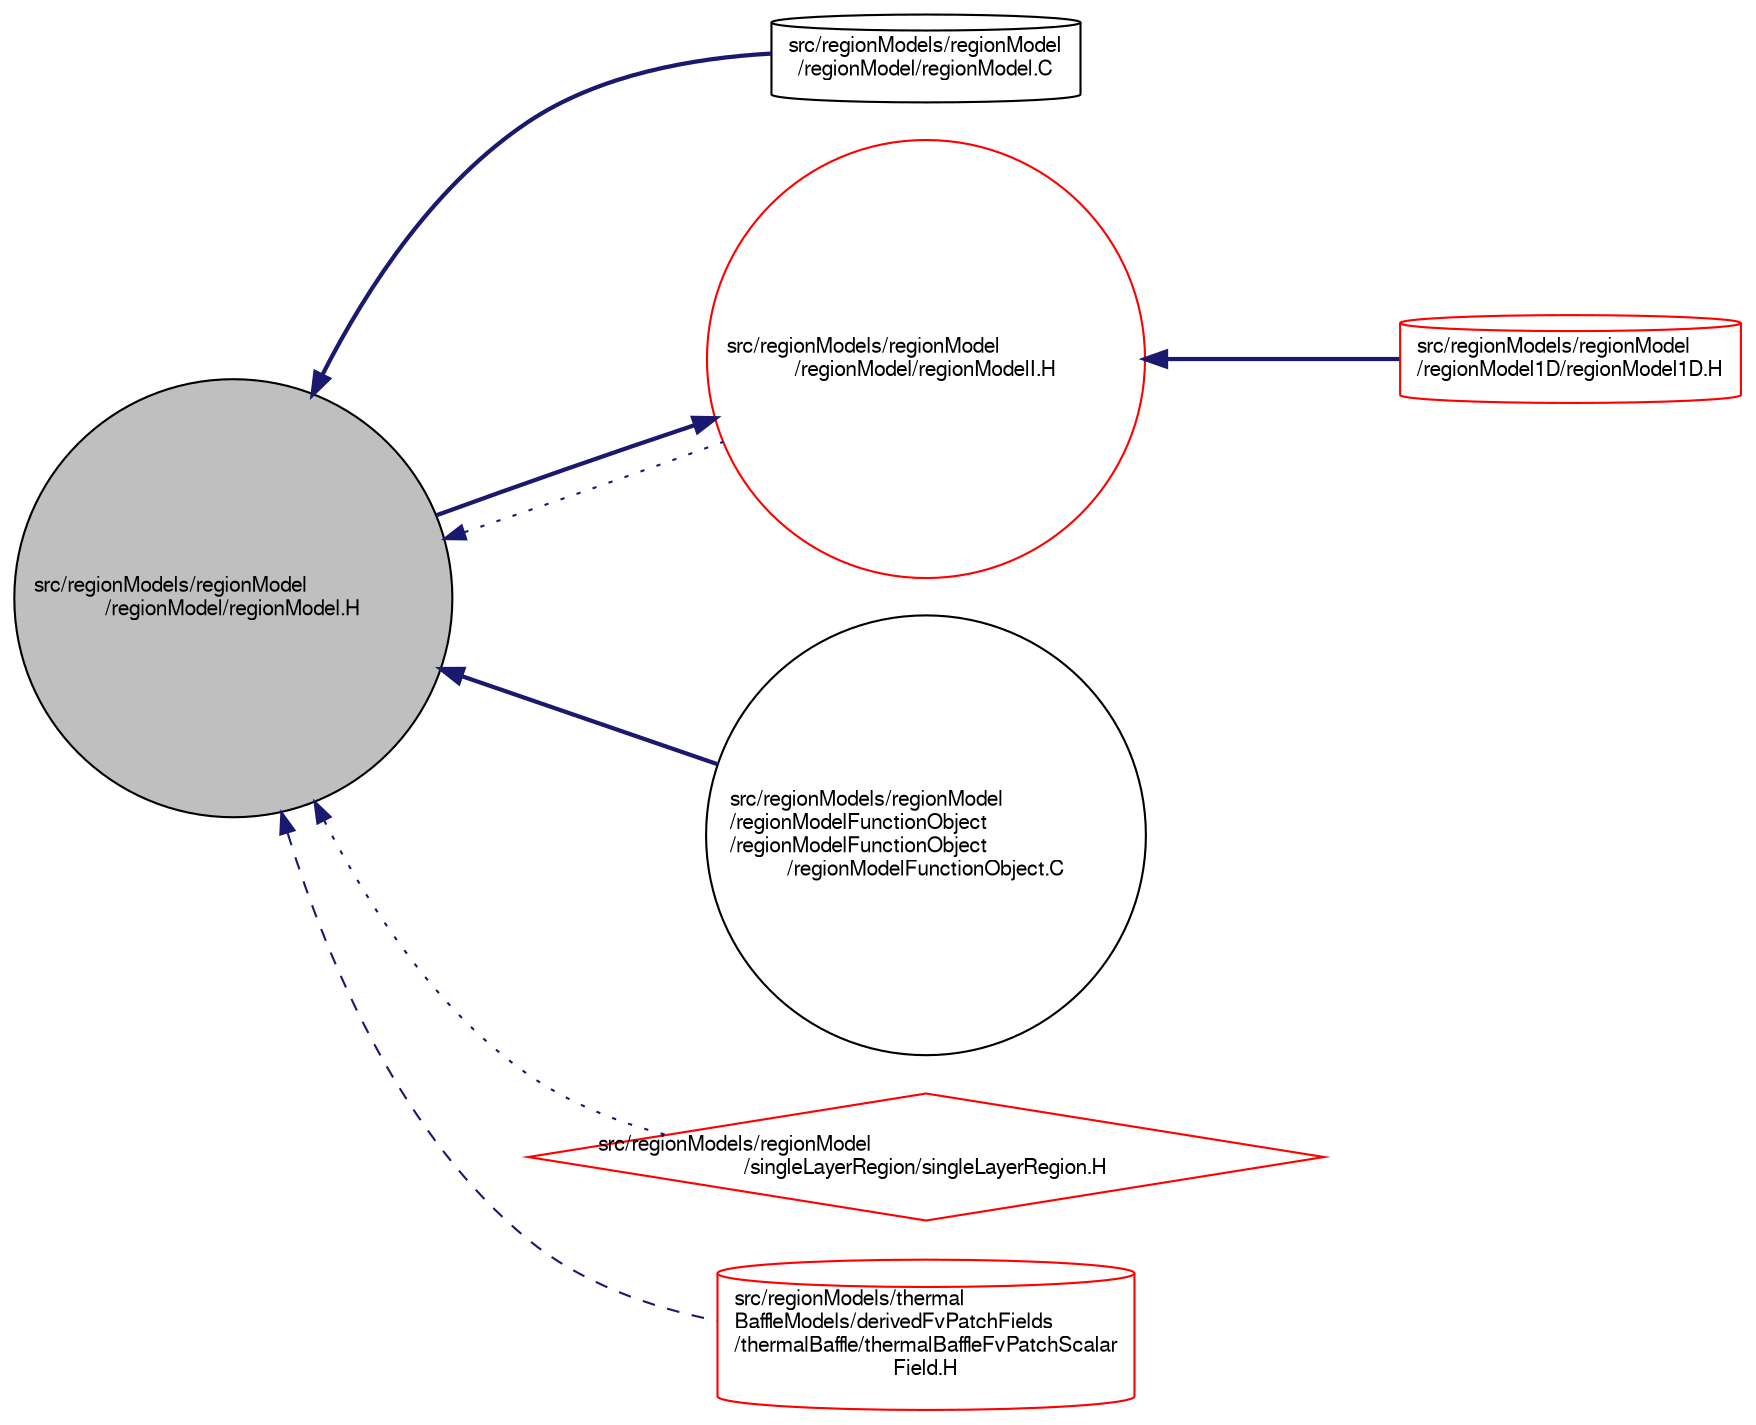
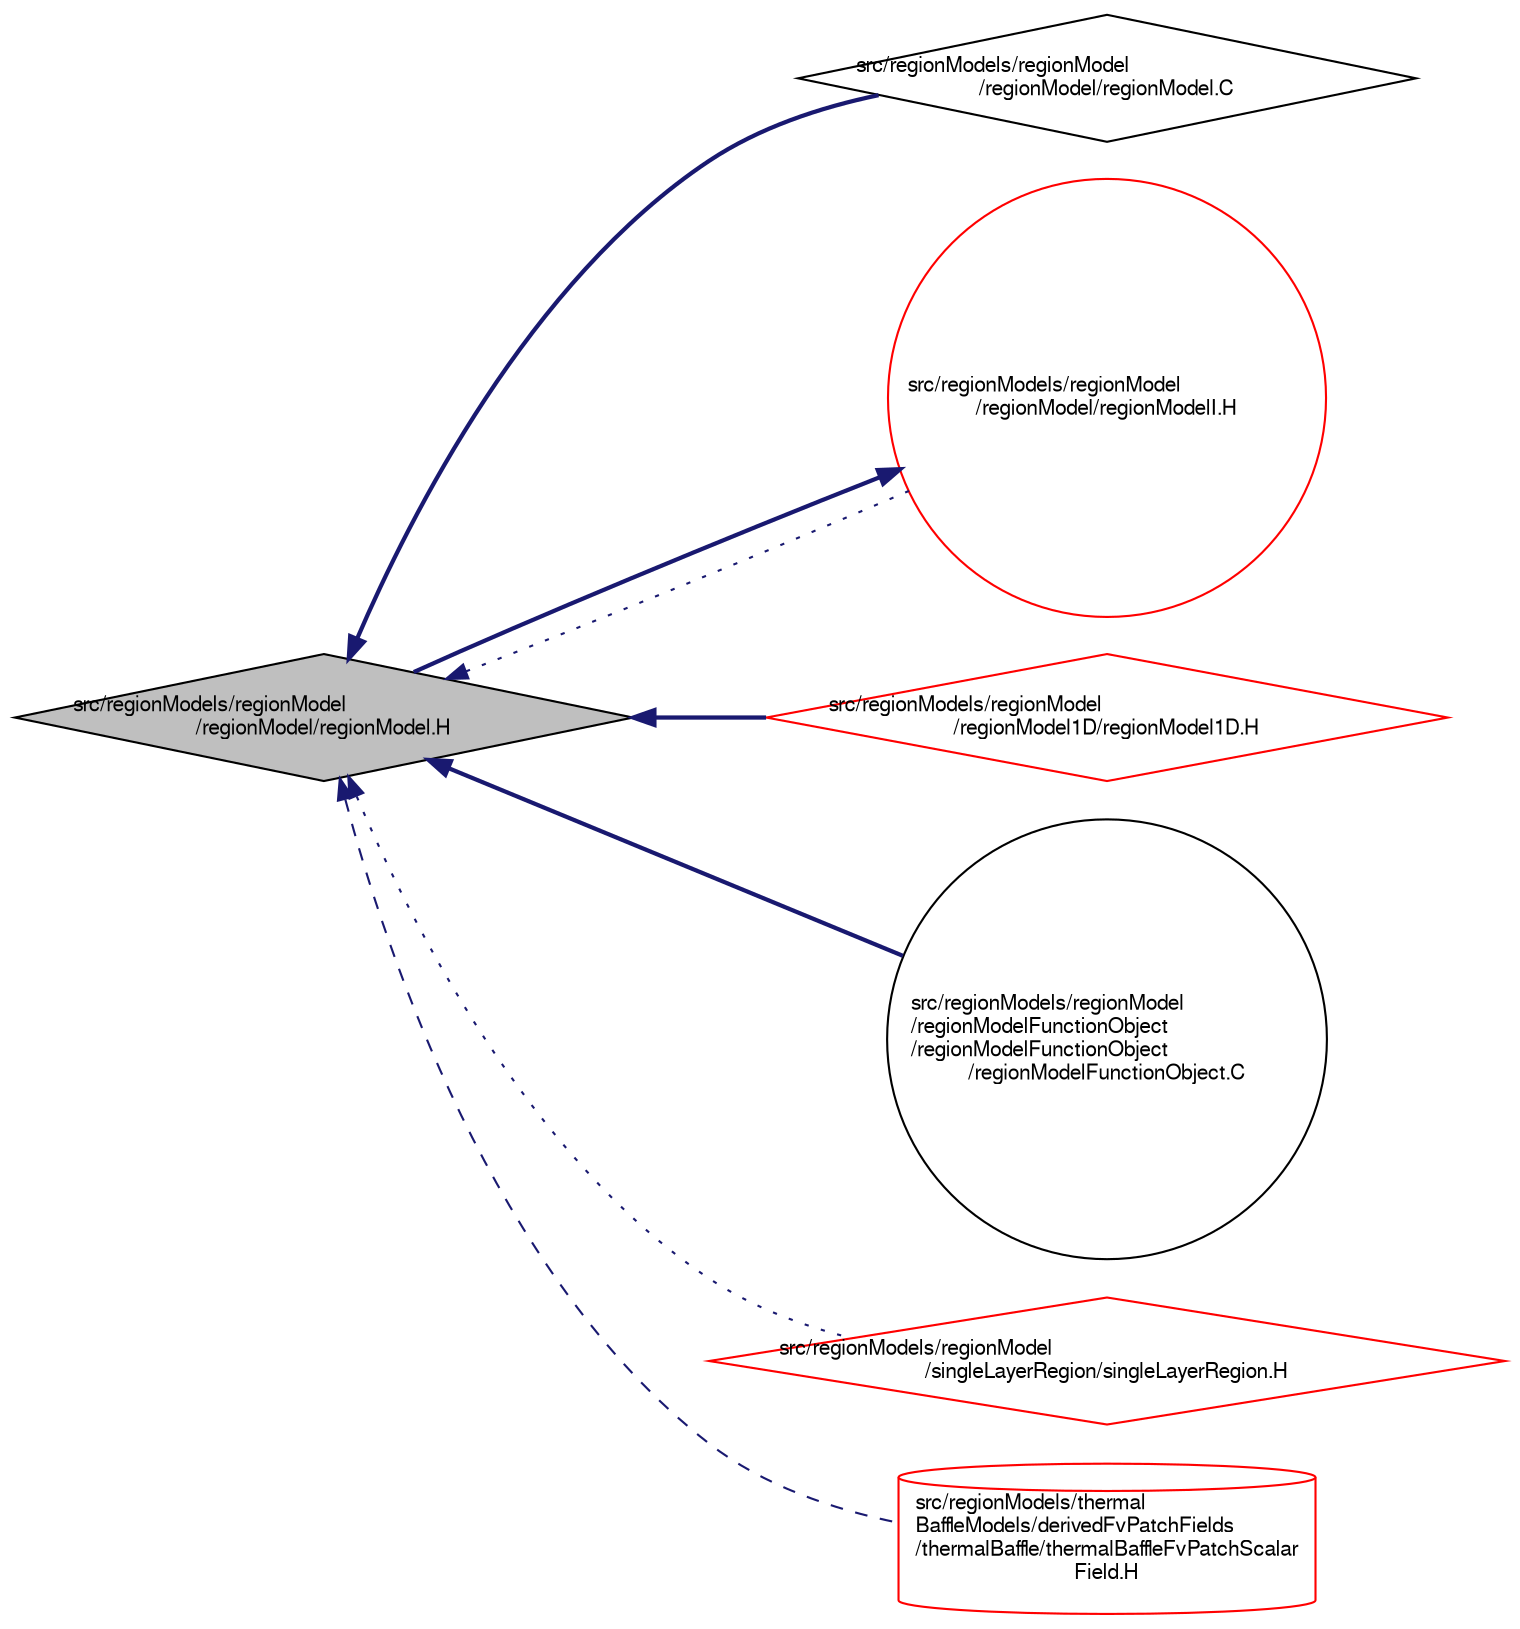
  digraph {
    rankdir=LR
    node [color=red fontname=FreeSans fontsize=10 shape=diamond]
    edge [color=midnightblue dir=back fontname=FreeSans fontsize=10 labelfontname=FreeSans labelfontsize=10 style=bold]
-   n1 [color=black fillcolor=grey75 fontcolor=black height=0.2 label="src/regionModels/regionModel\l/regionModel/regionModel.H" shape=circle style=filled width=0.4]
-   n2 [color=black height=0.2 label="src/regionModels/regionModel\l/regionModel/regionModel.C" shape=cylinder width=0.4]
+   n1 [color=black fillcolor=grey75 fontcolor=black height=0.2 label="src/regionModels/regionModel\l/regionModel/regionModel.H" style=filled width=0.4]
+   n2 [color=black height=0.2 label="src/regionModels/regionModel\l/regionModel/regionModel.C" width=0.4]
    n3 [height=0.2 label="src/regionModels/regionModel\l/regionModel/regionModelI.H" shape=circle width=0.4]
-   n4 [height=0.2 label="src/regionModels/regionModel\l/regionModel1D/regionModel1D.H" shape=cylinder width=0.4]
+   n4 [height=0.2 label="src/regionModels/regionModel\l/regionModel1D/regionModel1D.H" width=0.4]
    n5 [color=black height=0.2 label="src/regionModels/regionModel\l/regionModelFunctionObject\l/regionModelFunctionObject\l/regionModelFunctionObject.C" shape=circle width=0.4]
    n6 [height=0.2 label="src/regionModels/regionModel\l/singleLayerRegion/singleLayerRegion.H" width=0.4]
    n7 [height=0.2 label="src/regionModels/thermal\lBaffleModels/derivedFvPatchFields\l/thermalBaffle/thermalBaffleFvPatchScalar\lField.H" shape=cylinder width=0.4]
    n1 -> n2
    n1 -> n3 [style=dotted]
-   n3 -> n4
+   n1 -> n4
    n1 -> n5
    n1 -> n6 [style=dotted]
    n1 -> n7 [style=dashed]
    n3 -> n1
  }
